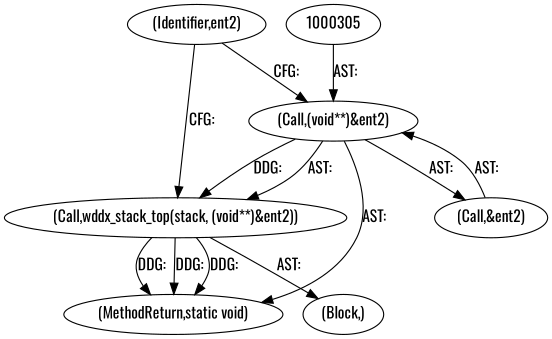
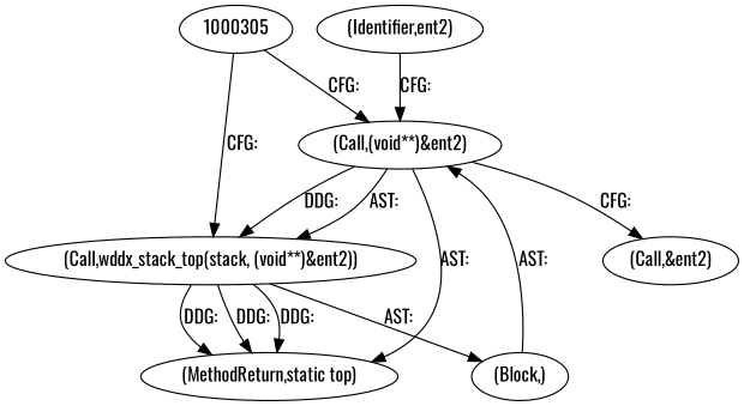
  digraph {
    fontname=Oswald
    node [fontname=Oswald]
    edge [fontname=Oswald]
    n1 [label="(Call,(void**)&ent2)"]
    n2 [label="(Call,wddx_stack_top(stack, (void**)&ent2))"]
-   n3 [label="(MethodReturn,static void)"]
+   n3 [label="(MethodReturn,static top)"]
    n4 [label="(Call,&ent2)"]
    n5 [label="(Block,)"]
    n6 [label="(Identifier,ent2)"]
    1000305
    n1 -> n2 [label="AST: "]
    n1 -> n2 [label="DDG: "]
    n1 -> n3 [label="AST: "]
-   n1 -> n4 [label="AST: "]
+   n1 -> n4 [label="CFG: "]
    n2 -> n3 [label="DDG: "]
    n2 -> n3 [label="DDG: "]
    n2 -> n3 [label="DDG: "]
    n2 -> n5 [label="AST: "]
-   n4 -> n1 [label="AST: "]
+   n5 -> n1 [label="AST: "]
    n6 -> n1 [label="CFG: "]
-   n6 -> n2 [label="CFG: "]
-   1000305 -> n1 [label="AST: "]
+   1000305 -> n2 [label="CFG: "]
+   1000305 -> n1 [label="CFG: "]
  }
